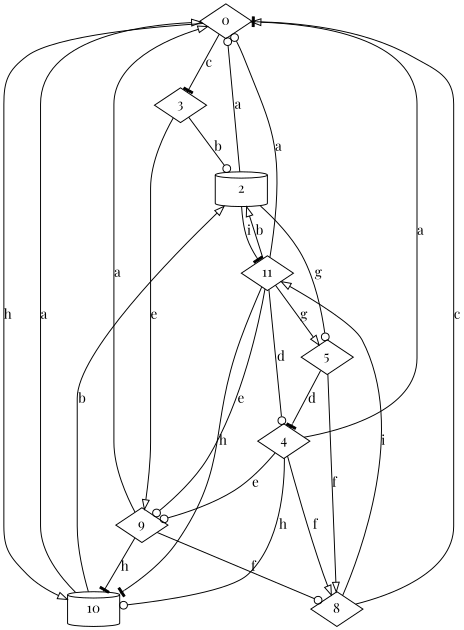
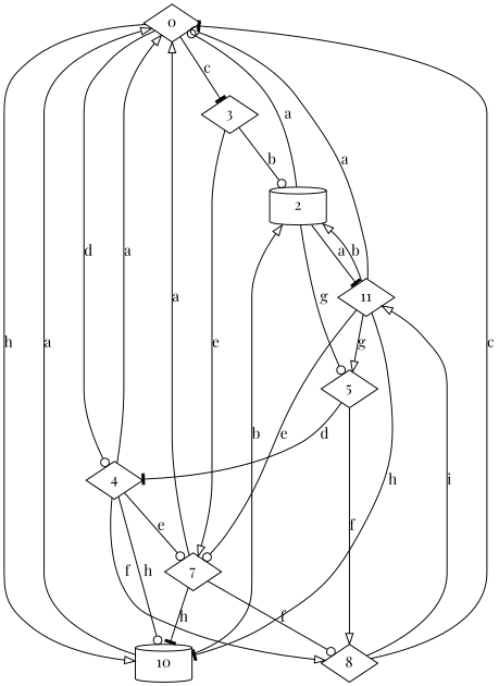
  strict digraph {
    fontname="Playfair Display"
    node [fontname="Playfair Display" shape=diamond]
    edge [arrowhead=onormal fontname="Playfair Display"]
    0
    3
    4
    10 [shape=cylinder]
    2 [shape=cylinder]
-   7 [label=9]
+   7
    8
    n8 [label=5]
    11
    0 -> 3 [arrowhead=tee label=c]
-   11 -> 4 [arrowhead=odot label=d]
+   0 -> 4 [arrowhead=odot label=d]
    0 -> 10 [label=h]
    3 -> 2 [arrowhead=odot label=b]
    3 -> 7 [label=e]
    4 -> 0 [label=a]
    4 -> 10 [arrowhead=odot label=h]
    4 -> 7 [arrowhead=odot label=e]
    4 -> 8 [label=f]
    10 -> 0 [label=a]
    10 -> 2 [label=b]
    2 -> 0 [arrowhead=odot label=a]
    2 -> n8 [arrowhead=odot label=g]
-   2 -> 11 [arrowhead=tee label=i]
+   2 -> 11 [arrowhead=tee label=a]
    7 -> 0 [label=a]
    7 -> 10 [arrowhead=tee label=h]
    7 -> 8 [arrowhead=odot label=f]
    8 -> 0 [arrowhead=tee label=c]
    8 -> 11 [label=i]
    n8 -> 4 [arrowhead=tee label=d]
    n8 -> 8 [label=f]
    11 -> 0 [arrowhead=odot label=a]
    11 -> 10 [arrowhead=tee label=h]
    11 -> 2 [label=b]
    11 -> 7 [arrowhead=odot label=e]
    11 -> n8 [label=g]
  }
